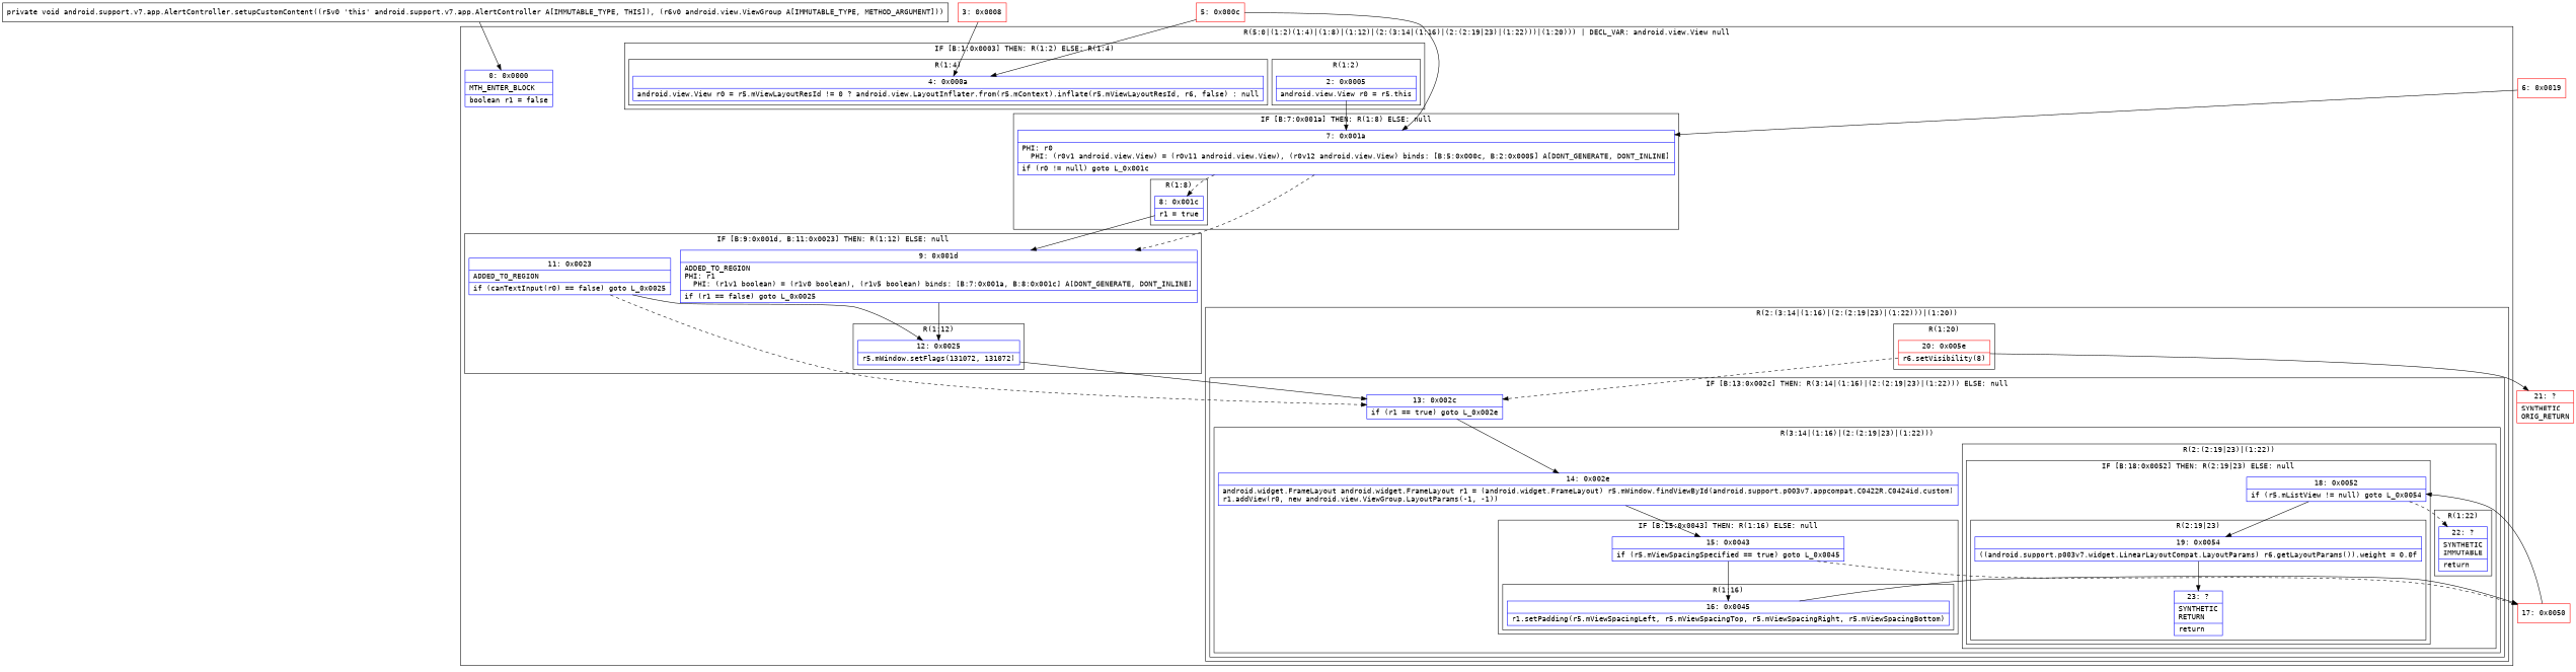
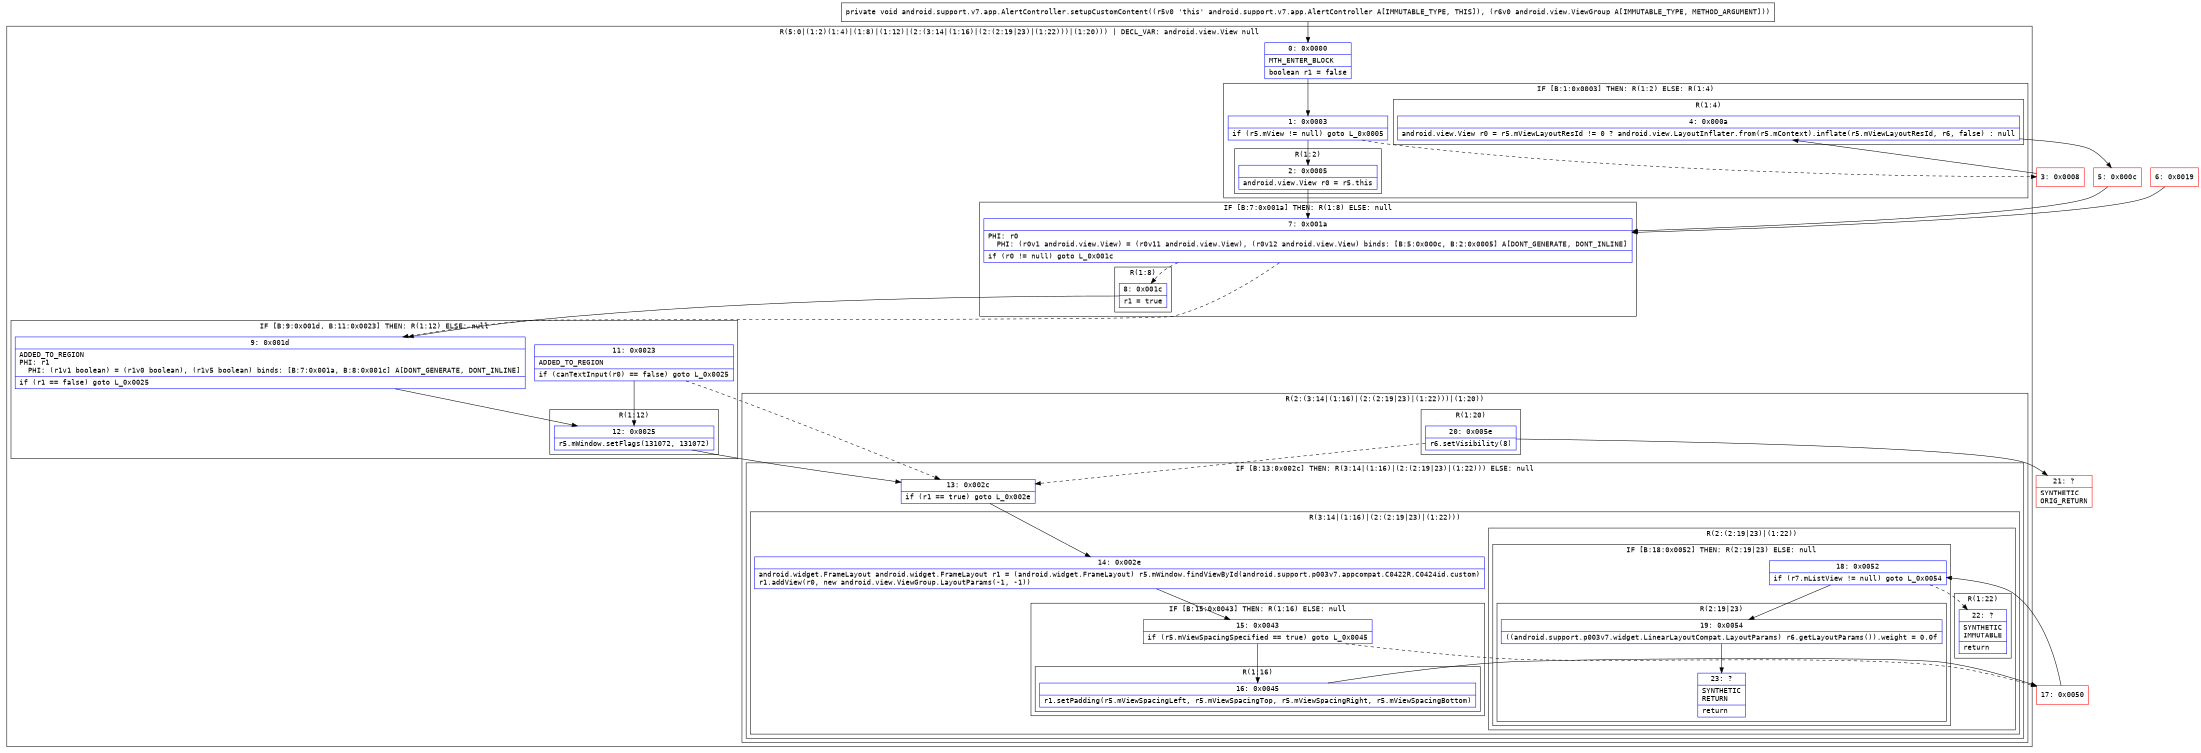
  digraph {
    fontname="DejaVu Sans Mono"
    node [color=blue fontname="DejaVu Sans Mono" shape=record]
    edge [fontname="DejaVu Sans Mono"]
    n1 [label="{2\:\ 0x0005|android.view.View r0 = r5.this\l}"]
    n2 [label="{4\:\ 0x000a|android.view.View r0 = r5.mViewLayoutResId != 0 ? android.view.LayoutInflater.from(r5.mContext).inflate(r5.mViewLayoutResId, r6, false) : null\l}"]
+   n3 [label="{1\:\ 0x0003|if (r5.mView != null) goto L_0x0005\l}"]
    n4 [label="{8\:\ 0x001c|r1 = true\l}"]
    n5 [label="{7\:\ 0x001a|PHI: r0 \l  PHI: (r0v1 android.view.View) = (r0v11 android.view.View), (r0v12 android.view.View) binds: [B:5:0x000c, B:2:0x0005] A[DONT_GENERATE, DONT_INLINE]\l|if (r0 != null) goto L_0x001c\l}"]
    n6 [label="{12\:\ 0x0025|r5.mWindow.setFlags(131072, 131072)\l}"]
    n7 [label="{9\:\ 0x001d|ADDED_TO_REGION\lPHI: r1 \l  PHI: (r1v1 boolean) = (r1v0 boolean), (r1v5 boolean) binds: [B:7:0x001a, B:8:0x001c] A[DONT_GENERATE, DONT_INLINE]\l|if (r1 == false) goto L_0x0025\l}"]
    n8 [label="{11\:\ 0x0023|ADDED_TO_REGION\l|if (canTextInput(r0) == false) goto L_0x0025\l}"]
    n9 [label="{16\:\ 0x0045|r1.setPadding(r5.mViewSpacingLeft, r5.mViewSpacingTop, r5.mViewSpacingRight, r5.mViewSpacingBottom)\l}"]
    n10 [label="{15\:\ 0x0043|if (r5.mViewSpacingSpecified == true) goto L_0x0045\l}"]
    n11 [label="{19\:\ 0x0054|((android.support.p003v7.widget.LinearLayoutCompat.LayoutParams) r6.getLayoutParams()).weight = 0.0f\l}"]
    n12 [label="{23\:\ ?|SYNTHETIC\lRETURN\l|return\l}"]
-   n13 [label="{18\:\ 0x0052|if (r5.mListView != null) goto L_0x0054\l}"]
+   n13 [label="{18\:\ 0x0052|if (r7.mListView != null) goto L_0x0054\l}"]
    n14 [label="{22\:\ ?|SYNTHETIC\lIMMUTABLE\l|return\l}"]
    n15 [label="{14\:\ 0x002e|android.widget.FrameLayout android.widget.FrameLayout r1 = (android.widget.FrameLayout) r5.mWindow.findViewById(android.support.p003v7.appcompat.C0422R.C0424id.custom)\lr1.addView(r0, new android.view.ViewGroup.LayoutParams(\-1, \-1))\l}"]
    n16 [label="{13\:\ 0x002c|if (r1 == true) goto L_0x002e\l}"]
-   n17 [color=red label="{20\:\ 0x005e|r6.setVisibility(8)\l}"]
+   n17 [label="{20\:\ 0x005e|r6.setVisibility(8)\l}"]
    n18 [label="{0\:\ 0x0000|MTH_ENTER_BLOCK\l|boolean r1 = false\l}"]
    n19 [color=red label="{5\:\ 0x000c}"]
    n20 [color=red label="{3\:\ 0x0008}"]
    n21 [color=red label="{17\:\ 0x0050}"]
    n22 [color=red label="{21\:\ ?|SYNTHETIC\lORIG_RETURN\l}"]
    n23 [color=red label="{6\:\ 0x0019}"]
    n24 [label="{private void android.support.v7.app.AlertController.setupCustomContent((r5v0 'this' android.support.v7.app.AlertController A[IMMUTABLE_TYPE, THIS]), (r6v0 android.view.ViewGroup A[IMMUTABLE_TYPE, METHOD_ARGUMENT])) }" color=""]
    subgraph cluster_1 {
      label="R(5:0|(1:2)(1:4)|(1:8)|(1:12)|(2:(3:14|(1:16)|(2:(2:19|23)|(1:22)))|(1:20))) | DECL_VAR: android.view.View null\l"
      n18
      subgraph cluster_2 {
        label="IF [B:1:0x0003] THEN: R(1:2) ELSE: R(1:4)"
+       n3
        subgraph cluster_3 {
          label="R(1:2)"
          n1
        }
        subgraph cluster_4 {
          label="R(1:4)"
          n2
        }
      }
      subgraph cluster_5 {
        label="IF [B:7:0x001a] THEN: R(1:8) ELSE: null"
        n5
        subgraph cluster_6 {
          label="R(1:8)"
          n4
        }
      }
      subgraph cluster_7 {
        label="IF [B:9:0x001d, B:11:0x0023] THEN: R(1:12) ELSE: null"
        n7
        n8
        subgraph cluster_8 {
          label="R(1:12)"
          n6
        }
      }
      subgraph cluster_9 {
        label="R(2:(3:14|(1:16)|(2:(2:19|23)|(1:22)))|(1:20))"
        subgraph cluster_10 {
          label="IF [B:13:0x002c] THEN: R(3:14|(1:16)|(2:(2:19|23)|(1:22))) ELSE: null"
          n16
          subgraph cluster_11 {
            label="R(3:14|(1:16)|(2:(2:19|23)|(1:22)))"
            n15
            subgraph cluster_12 {
              label="IF [B:15:0x0043] THEN: R(1:16) ELSE: null"
              n10
              subgraph cluster_13 {
                label="R(1:16)"
                n9
              }
            }
            subgraph cluster_14 {
              label="R(2:(2:19|23)|(1:22))"
              subgraph cluster_15 {
                label="IF [B:18:0x0052] THEN: R(2:19|23) ELSE: null"
                n13
                subgraph cluster_16 {
                  label="R(2:19|23)"
                  n11
                  n12
                }
              }
              subgraph cluster_17 {
                label="R(1:22)"
                n14
              }
            }
          }
        }
        subgraph cluster_18 {
          label="R(1:20)"
          n17
        }
      }
    }
    n1 -> n5
-   n19 -> n2
+   n2 -> n19
+   n3 -> n1
+   n3 -> n20 [style=dashed]
    n4 -> n7
    n5 -> n4 [style=dashed]
    n5 -> n7 [style=dashed]
    n6 -> n16
    n7 -> n6
    n8 -> n6
    n8 -> n16 [style=dashed]
    n9 -> n21
    n10 -> n9
    n10 -> n21 [style=dashed]
    n11 -> n12
    n13 -> n11
    n13 -> n14 [style=dashed]
    n15 -> n10
    n16 -> n15
    n17 -> n16 [style=dashed]
    n17 -> n22
+   n18 -> n3
    n19 -> n5
    n20 -> n2
    n21 -> n13
    n23 -> n5
    n24 -> n18
  }
